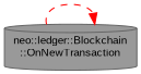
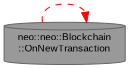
  digraph {
    rankdir=LR
    fontname="Liberation Sans"
-   n1 [color=gray40 fillcolor=grey60 fontcolor=black fontname="Liberation Sans" fontsize=10 height=0.2 label="neo::ledger::Blockchain\l::OnNewTransaction" shape=cylinder style=filled width=0.4]
+   n1 [color=gray40 fillcolor=grey60 fontcolor=black fontname="Liberation Sans" fontsize=10 height=0.2 label="neo::neo::Blockchain\l::OnNewTransaction" shape=cylinder style=filled width=0.4]
    n1 -> n1 [color=red fontname="Liberation Sans" fontsize=10 labelfontname=Helvetica labelfontsize=10 style=dashed]
  }
